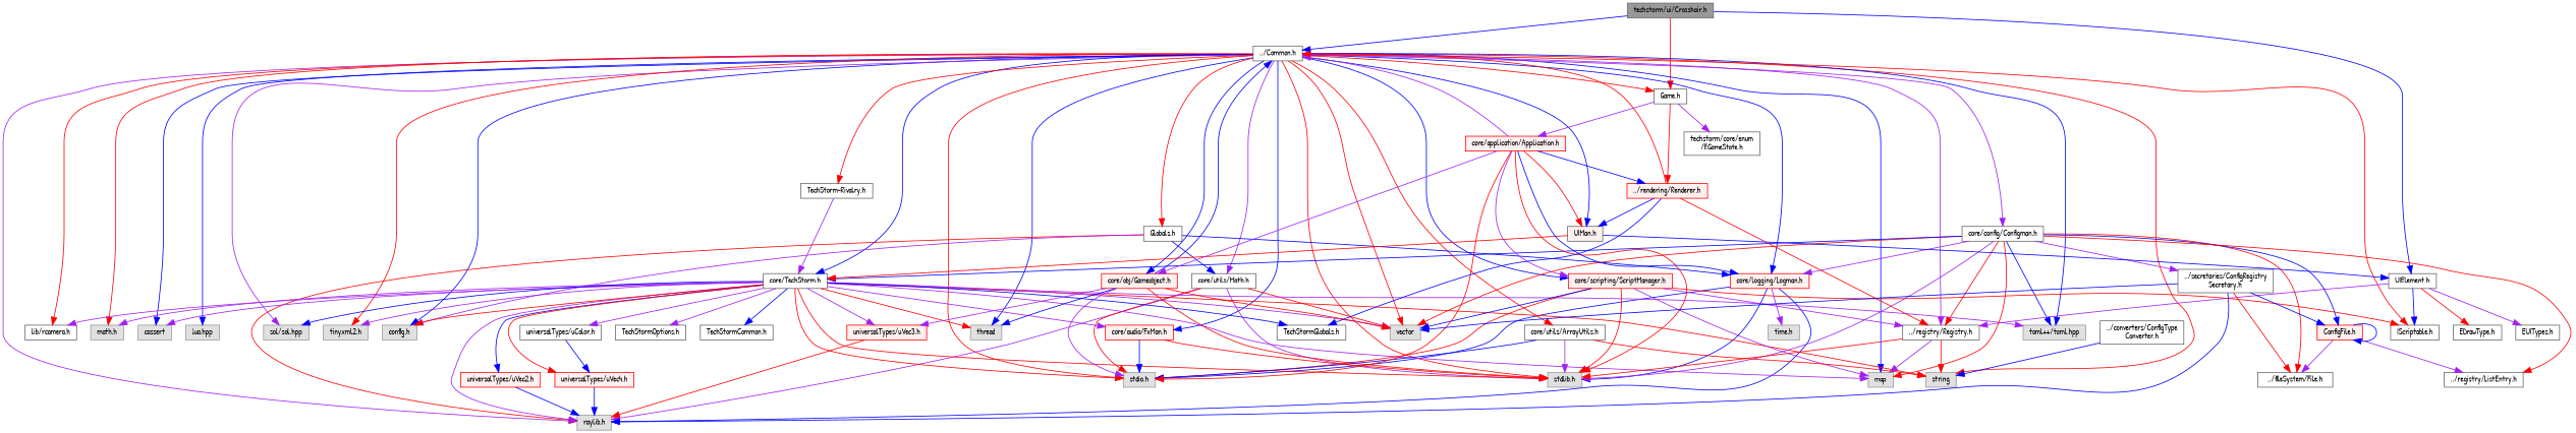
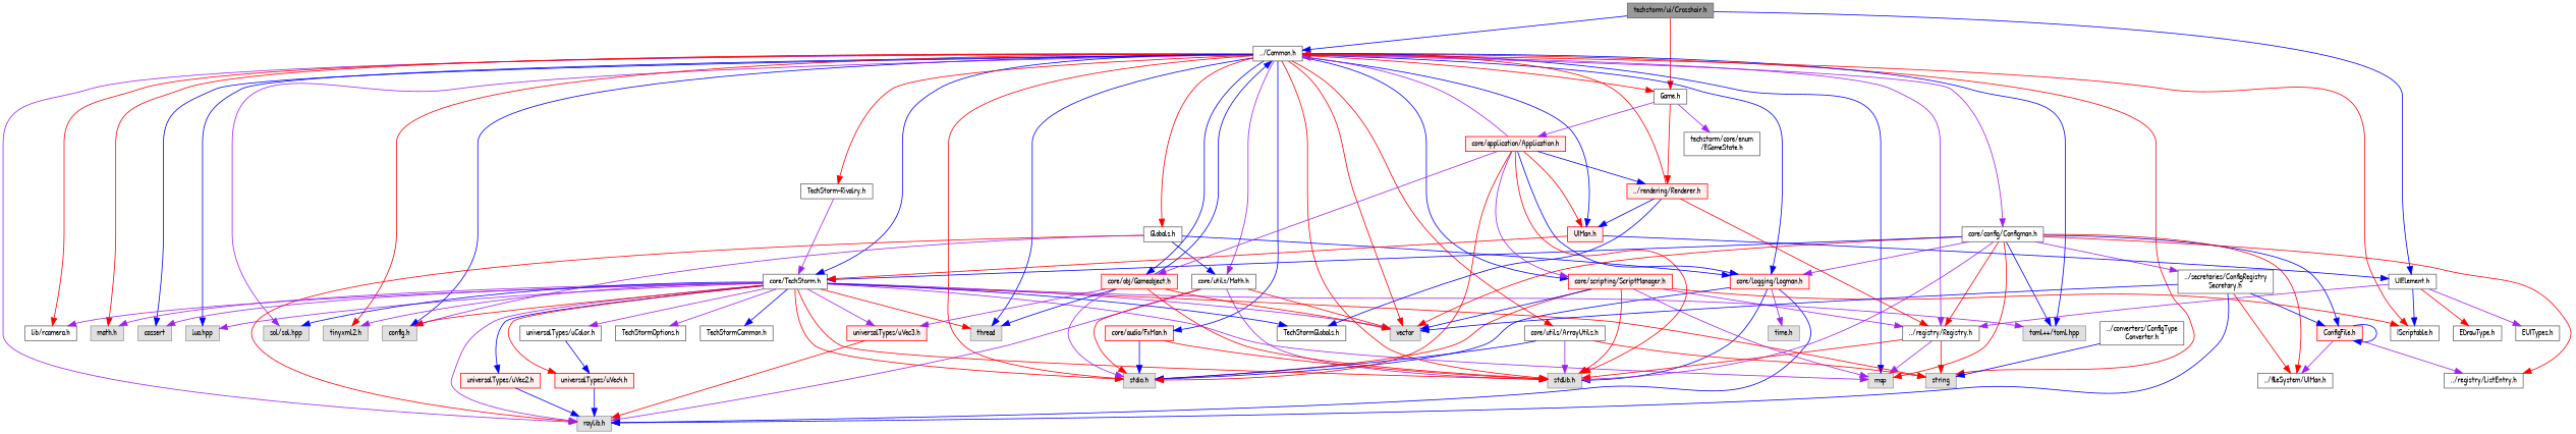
  digraph {
    fontname="Patrick Hand"
    node [color=grey40 fillcolor=white fontname="Patrick Hand" fontsize=10 shape=box style=filled]
    edge [color=red fontname="Patrick Hand" fontsize=10 labelfontname=Helvetica labelfontsize=10 style=solid]
    n1 [color=gray40 fillcolor=grey60 fontcolor=black height=0.2 label="techstorm/ui/Crosshair.h" width=0.4]
    n2 [height=0.2 label="../Common.h" width=0.4]
    n3 [height=0.2 label="UIElement.h" width=0.4]
    n4 [height=0.2 label="Game.h" width=0.4]
    n5 [color=grey60 fillcolor="#E0E0E0" height=0.2 label="raylib.h" width=0.4]
    n6 [color=grey60 fillcolor="#E0E0E0" height=0.2 label="config.h" width=0.4]
    n7 [height=0.2 label="lib/rcamera.h" width=0.4]
    n8 [color=grey60 fillcolor="#E0E0E0" height=0.2 label="stdio.h" width=0.4]
    n9 [color=grey60 fillcolor="#E0E0E0" height=0.2 label="stdlib.h" width=0.4]
    n10 [color=grey60 fillcolor="#E0E0E0" height=0.2 label=string width=0.4]
    n11 [color=grey60 fillcolor="#E0E0E0" height=0.2 label=vector width=0.4]
    n12 [color=grey60 fillcolor="#E0E0E0" height=0.2 label=map width=0.4]
    n13 [color=grey60 fillcolor="#E0E0E0" height=0.2 label=thread width=0.4]
    n14 [color=grey60 fillcolor="#E0E0E0" height=0.2 label="math.h" width=0.4]
    n15 [color=grey60 fillcolor="#E0E0E0" height=0.2 label=cassert width=0.4]
    n16 [color=grey60 fillcolor="#E0E0E0" height=0.2 label="lua.hpp" width=0.4]
    n17 [color=grey60 fillcolor="#E0E0E0" height=0.2 label="sol/sol.hpp" width=0.4]
    n18 [color=grey60 fillcolor="#E0E0E0" height=0.2 label="toml++/toml.hpp" width=0.4]
    n19 [color=grey60 fillcolor="#E0E0E0" height=0.2 label="tinyxml2.h" width=0.4]
    n20 [height=0.2 label="Globals.h" width=0.4]
    n21 [height=0.2 label="core/utils/Math.h" width=0.4]
    n22 [color=red fillcolor="#FFF0F0" height=0.2 label="core/logging/Logman.h" width=0.4]
    n23 [height=0.2 label="core/TechStorm.h" width=0.4]
    n24 [height=0.2 label="core/config/Configman.h" width=0.4]
    n25 [height=0.2 label="../registry/Registry.h" width=0.4]
    n26 [color=red fillcolor="#FFF0F0" height=0.2 label="core/obj/Gameobject.h" width=0.4]
    n27 [color=red fillcolor="#FFF0F0" height=0.2 label="core/scripting/ScriptManager.h" width=0.4]
    n28 [height=0.2 label="IScriptable.h" width=0.4]
    n29 [height=0.2 label="core/utils/ArrayUtils.h" width=0.4]
    n30 [color=red fillcolor="#FFF0F0" height=0.2 label="core/audio/FxMan.h" width=0.4]
-   n31 [fillcolor="#FFF0F0" height=0.2 label="UIMan.h" width=0.4]
+   n31 [color=red fillcolor="#FFF0F0" height=0.2 label="UIMan.h" width=0.4]
    n32 [height=0.2 label="TechStorm-Rivalry.h" width=0.4]
    n33 [height=0.2 label="EUITypes.h" width=0.4]
    n34 [height=0.2 label="EDrawType.h" width=0.4]
    n35 [color=red fillcolor="#FFF0F0" height=0.2 label="core/application/Application.h" width=0.4]
    n36 [color=red fillcolor="#FFF0F0" height=0.2 label="../rendering/Renderer.h" width=0.4]
    n37 [height=0.2 label="techstorm/core/enum\l/EGameState.h" width=0.4]
    n38 [color=grey60 fillcolor="#E0E0E0" height=0.2 label="time.h" width=0.4]
    n39 [height=0.2 label="TechStormOptions.h" width=0.4]
    n40 [height=0.2 label="TechStormCommon.h" width=0.4]
    n41 [height=0.2 label="TechStormGlobals.h" width=0.4]
    n42 [color=red fillcolor="#FFF0F0" height=0.2 label="universalTypes/uVec2.h" width=0.4]
    n43 [color=red fillcolor="#FFF0F0" height=0.2 label="universalTypes/uVec3.h" width=0.4]
    n44 [color=red fillcolor="#FFF0F0" height=0.2 label="universalTypes/uVec4.h" width=0.4]
    n45 [height=0.2 label="universalTypes/uColor.h" width=0.4]
-   n46 [height=0.2 label="../fileSystem/File.h" width=0.4]
+   n46 [height=0.2 label="../fileSystem/UIMan.h" width=0.4]
    n47 [color=red fillcolor="#FFF0F0" height=0.2 label="ConfigFile.h" width=0.4]
    n48 [height=0.2 label="../registry/ListEntry.h" width=0.4]
    n49 [height=0.2 label="../secretaries/ConfigRegistry\lSecretary.h" width=0.4]
    n50 [height=0.2 label="../converters/ConfigType\lConverter.h" width=0.4]
    n1 -> n2 [color=blue]
    n1 -> n3 [color=blue]
    n1 -> n4
    n2 -> n4
    n2 -> n5 [color=purple]
    n2 -> n6 [color=blue]
    n2 -> n7
    n2 -> n8
    n2 -> n9
    n2 -> n10
    n2 -> n11
    n2 -> n12 [color=blue]
    n2 -> n13 [color=blue]
    n2 -> n14
    n2 -> n15 [color=blue]
    n2 -> n16 [color=blue]
    n2 -> n17 [color=purple]
    n2 -> n18 [color=blue]
    n2 -> n19
    n2 -> n20
    n2 -> n21 [color=purple]
    n2 -> n22 [color=blue]
    n2 -> n23 [color=blue]
    n2 -> n24 [color=purple]
    n2 -> n25 [color=purple]
    n2 -> n26 [color=blue]
    n2 -> n27 [color=blue]
    n2 -> n28
    n2 -> n29
    n2 -> n30 [color=blue]
    n2 -> n31 [color=blue]
    n2 -> n32
    n3 -> n25 [color=purple]
    n3 -> n28 [color=blue]
    n3 -> n33 [color=purple]
    n3 -> n34
    n4 -> n35 [color=purple]
    n4 -> n36
    n4 -> n37 [color=purple]
    n20 -> n5
    n20 -> n6 [color=purple]
    n20 -> n21 [color=blue]
    n20 -> n22 [color=blue]
    n21 -> n5 [color=purple]
    n21 -> n8
    n21 -> n9 [color=purple]
    n21 -> n11
    n22 -> n5 [color=blue]
    n22 -> n8 [color=blue]
    n22 -> n9 [color=blue]
    n22 -> n38 [color=purple]
    n23 -> n5 [color=purple]
    n23 -> n6
    n23 -> n7 [color=purple]
    n23 -> n8
    n23 -> n9
    n23 -> n10
    n23 -> n11 [color=purple]
    n23 -> n12 [color=purple]
    n23 -> n13
    n23 -> n14 [color=purple]
    n23 -> n15 [color=purple]
-   n23 -> n30 [color=purple]
+   n23 -> n16 [color=purple]
    n23 -> n17 [color=blue]
    n23 -> n18 [color=purple]
    n23 -> n19 [color=purple]
    n23 -> n39 [color=purple]
    n23 -> n40 [color=blue]
    n23 -> n41 [color=blue]
    n23 -> n42 [color=blue]
    n23 -> n43 [color=purple]
    n23 -> n44
    n23 -> n45 [color=purple]
    n24 -> n9 [color=purple]
    n24 -> n11
    n24 -> n12
    n24 -> n18 [color=blue]
    n24 -> n22 [color=purple]
    n24 -> n23 [color=blue]
    n24 -> n25
    n24 -> n46
    n24 -> n47 [color=blue]
    n24 -> n48
    n24 -> n49 [color=purple]
    n25 -> n9
    n25 -> n10
    n25 -> n12 [color=purple]
    n26 -> n2 [color=blue]
    n26 -> n8 [color=purple]
    n26 -> n9
    n26 -> n11
    n26 -> n13 [color=blue]
    n26 -> n43 [color=purple]
    n27 -> n8
    n27 -> n9
    n27 -> n11 [color=blue]
    n27 -> n12 [color=purple]
    n27 -> n25 [color=purple]
    n27 -> n28
    n29 -> n8 [color=blue]
    n29 -> n9 [color=purple]
    n29 -> n10
    n30 -> n8 [color=blue]
    n30 -> n9
    n31 -> n3 [color=blue]
    n31 -> n23
    n32 -> n23 [color=purple]
    n35 -> n2 [color=purple]
    n35 -> n8
    n35 -> n9
    n35 -> n22 [color=blue]
    n35 -> n26 [color=purple]
    n35 -> n27 [color=purple]
    n35 -> n31
    n35 -> n36 [color=blue]
    n36 -> n2
    n36 -> n25
    n36 -> n31 [color=blue]
    n36 -> n41 [color=blue]
    n42 -> n5 [color=blue]
    n43 -> n5
    n44 -> n5 [color=blue]
    n45 -> n44 [color=blue]
    n47 -> n46 [color=purple]
    n47 -> n47 [color=blue]
    n47 -> n48 [color=purple]
    n49 -> n5 [color=blue]
    n49 -> n11 [color=blue]
    n49 -> n46
    n49 -> n47 [color=blue]
    n50 -> n10 [color=blue]
  }
